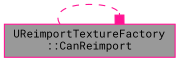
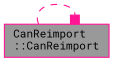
  digraph {
    rankdir=LR
    fontname="Roboto Mono"
-   n1 [color=deeppink fillcolor=grey60 fontcolor=black fontname="Roboto Mono" fontsize=10 height=0.2 label="UReimportTextureFactory\l::CanReimport" shape=box style=filled width=0.4]
+   n1 [color=deeppink fillcolor=grey60 fontcolor=black fontname="Roboto Mono" fontsize=10 height=0.2 label="CanReimport\l::CanReimport" shape=box style=filled width=0.4]
    n1 -> n1 [color=deeppink fontname="Roboto Mono" fontsize=10 labelfontname=Helvetica labelfontsize=10 style=dashed arrowhead=box]
  }
